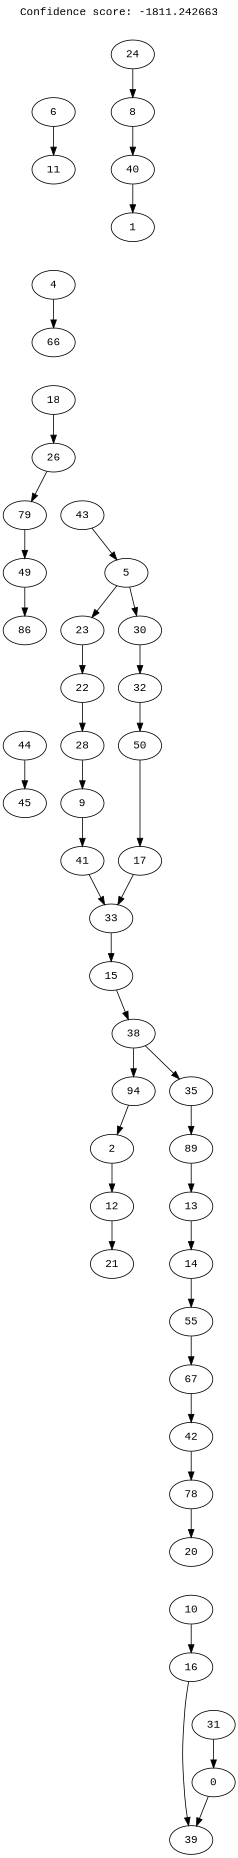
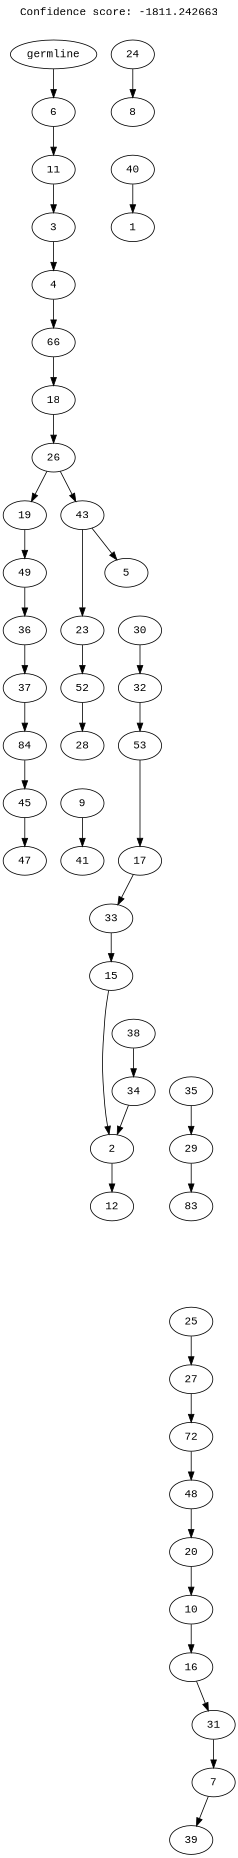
  digraph {
    fontname="Liberation Mono"
    label="Confidence score: -1811.242663"
    labelloc=t
    node [fontname="Liberation Mono"]
    edge [fontname="Liberation Mono"]
    n1 [label=45]
-   n3 [label=44]
-   n5 [label=86]
+   n2 [label=47]
+   n3 [label=84]
+   n4 [label=37]
+   n5 [label=36]
    n6 [label=49]
-   n7 [label=79]
+   n7 [label=19]
    n8 [label=12]
-   n9 [label=21]
    n10 [label=2]
-   n11 [label=94]
-   n12 [label=0]
+   n11 [label=34]
+   n12 [label=7]
    n13 [label=39]
    n14 [label=31]
    n15 [label=16]
    n16 [label=10]
    n17 [label=20]
-   n18 [label=78]
-   n19 [label=42]
-   n20 [label=67]
-   n21 [label=55]
-   n22 [label=14]
-   n23 [label=13]
-   n24 [label=89]
+   n18 [label=48]
+   n19 [label=72]
+   n20 [label=27]
+   n21 [label=25]
+   n23 [label=83]
+   n24 [label=29]
    n25 [label=35]
    n26 [label=38]
    n27 [label=15]
    n28 [label=33]
    n29 [label=41]
    n30 [label=9]
    n31 [label=28]
-   n32 [label=22]
+   n32 [label=52]
    n33 [label=23]
    n34 [label=40]
    n35 [label=1]
    n36 [label=8]
    n37 [label=24]
    n38 [label=17]
-   n39 [label=50]
+   n39 [label=53]
    n40 [label=32]
    n41 [label=30]
    n42 [label=5]
    n43 [label=43]
    n44 [label=26]
    n45 [label=18]
    n46 [label=66]
    n47 [label=4]
+   n48 [label=3]
    n49 [label=11]
    n50 [label=6]
+   n51 [label=germline]
+   n1 -> n2
    n3 -> n1
+   n4 -> n3
+   n5 -> n4
    n6 -> n5
    n7 -> n6
-   n8 -> n9
    n10 -> n8
    n11 -> n10
    n12 -> n13
    n14 -> n12
-   n15 -> n13
+   n15 -> n14
    n16 -> n15
+   n17 -> n16
    n18 -> n17
    n19 -> n18
    n20 -> n19
    n21 -> n20
-   n22 -> n21
-   n23 -> n22
    n24 -> n23
    n25 -> n24
    n26 -> n11
-   n26 -> n25
-   n27 -> n26
+   n27 -> n10
    n28 -> n27
-   n29 -> n28
    n30 -> n29
-   n31 -> n30
    n32 -> n31
    n33 -> n32
    n34 -> n35
-   n36 -> n34
    n37 -> n36
    n38 -> n28
    n39 -> n38
    n40 -> n39
    n41 -> n40
-   n42 -> n33
-   n42 -> n41
+   n43 -> n33
    n43 -> n42
    n44 -> n7
+   n44 -> n43
    n45 -> n44
+   n46 -> n45
    n47 -> n46
+   n48 -> n47
+   n49 -> n48
    n50 -> n49
+   n51 -> n50
  }
